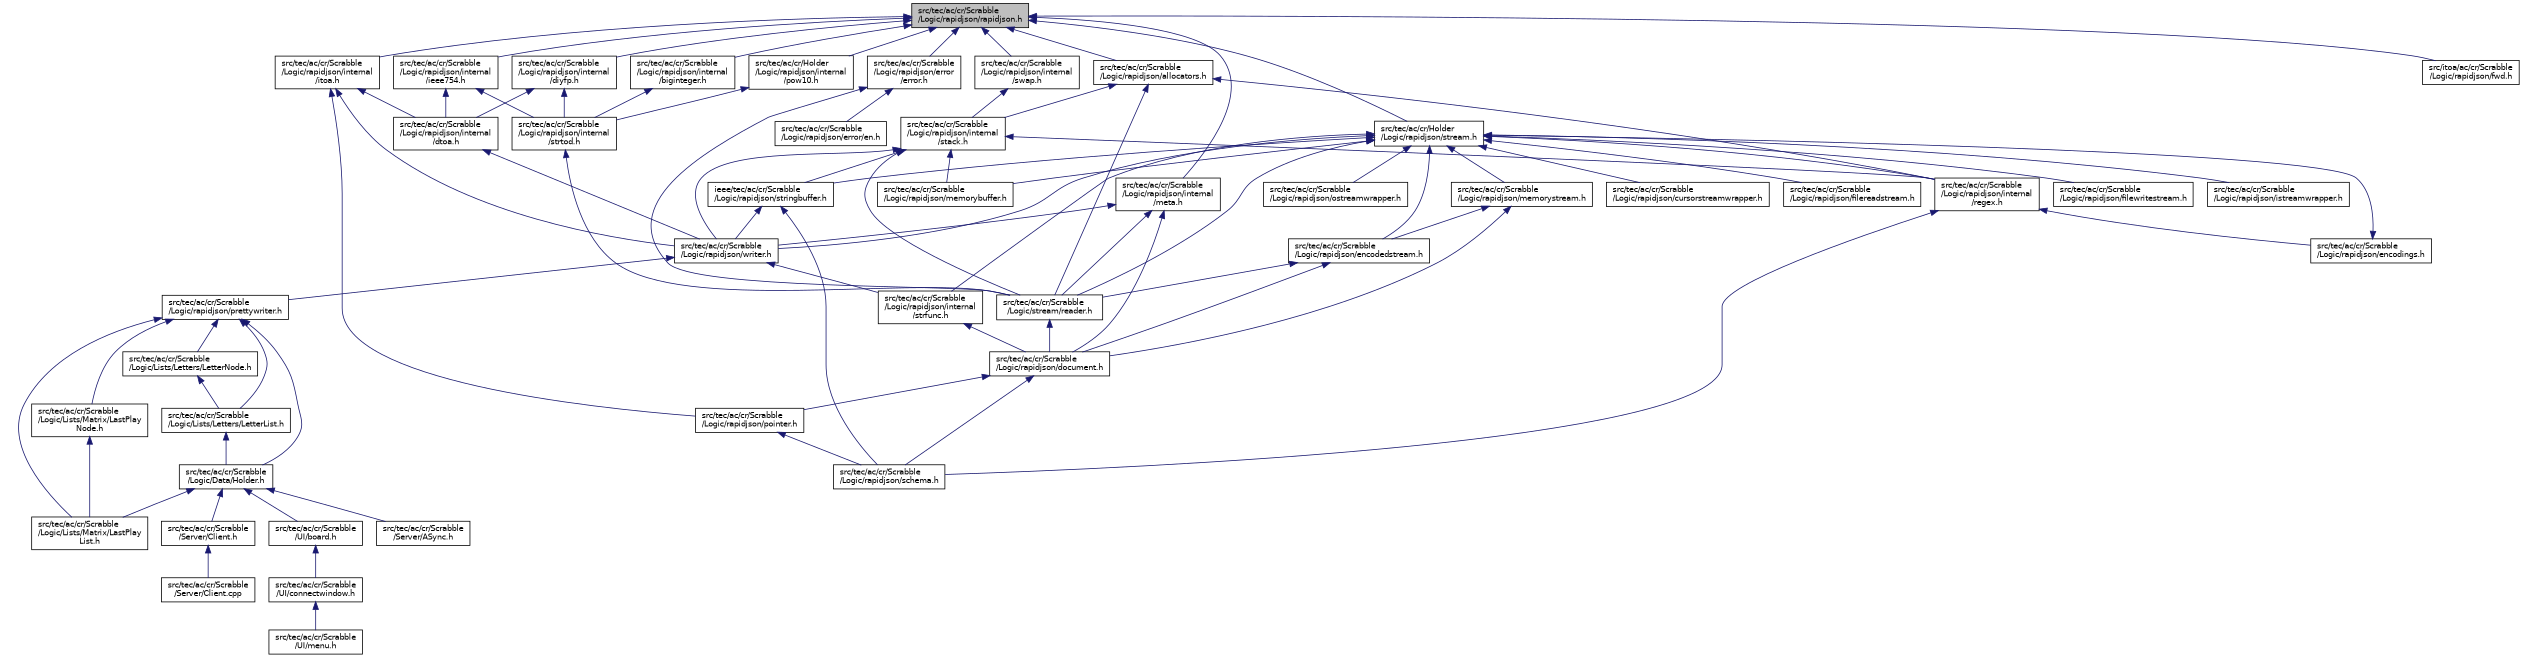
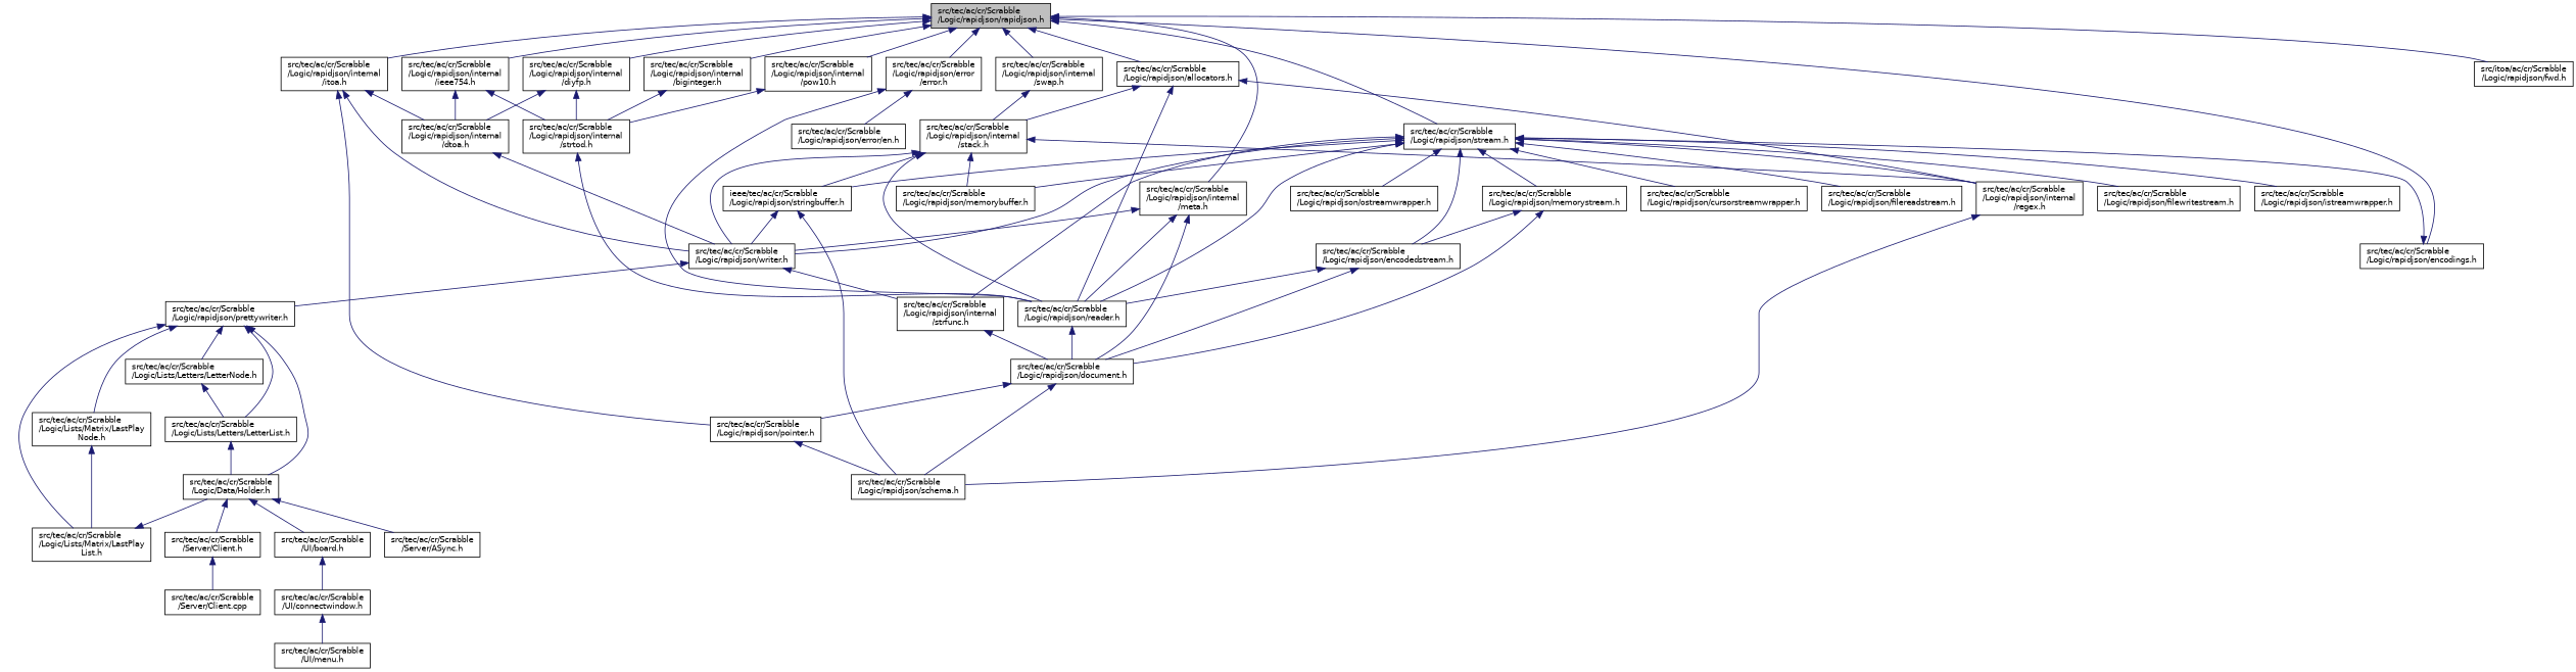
  digraph {
    node [color=black fillcolor=white fontname=Helvetica fontsize=10 shape=record style=filled]
    edge [color=midnightblue dir=back fontname=Helvetica fontsize=10 labelfontname=Helvetica labelfontsize=10 style=solid]
    n1 [fillcolor=grey75 fontcolor=black height=0.2 label="src/tec/ac/cr/Scrabble\l/Logic/rapidjson/rapidjson.h" width=0.4]
-   n2 [height=0.2 label="src/tec/ac/cr/Holder\l/Logic/rapidjson/stream.h" width=0.4]
+   n2 [height=0.2 label="src/tec/ac/cr/Scrabble\l/Logic/rapidjson/stream.h" width=0.4]
    n3 [height=0.2 label="src/tec/ac/cr/Scrabble\l/Logic/rapidjson/encodings.h" width=0.4]
    n4 [height=0.2 label="src/tec/ac/cr/Scrabble\l/Logic/rapidjson/internal\l/meta.h" width=0.4]
    n5 [height=0.2 label="src/tec/ac/cr/Scrabble\l/Logic/rapidjson/allocators.h" width=0.4]
    n6 [height=0.2 label="src/tec/ac/cr/Scrabble\l/Logic/rapidjson/internal\l/swap.h" width=0.4]
    n7 [height=0.2 label="src/tec/ac/cr/Scrabble\l/Logic/rapidjson/internal\l/itoa.h" width=0.4]
    n8 [height=0.2 label="src/tec/ac/cr/Scrabble\l/Logic/rapidjson/internal\l/diyfp.h" width=0.4]
    n9 [height=0.2 label="src/tec/ac/cr/Scrabble\l/Logic/rapidjson/internal\l/ieee754.h" width=0.4]
    n10 [height=0.2 label="src/tec/ac/cr/Scrabble\l/Logic/rapidjson/internal\l/biginteger.h" width=0.4]
-   n11 [height=0.2 label="src/tec/ac/cr/Holder\l/Logic/rapidjson/internal\l/pow10.h" width=0.4]
+   n11 [height=0.2 label="src/tec/ac/cr/Scrabble\l/Logic/rapidjson/internal\l/pow10.h" width=0.4]
    n12 [height=0.2 label="src/tec/ac/cr/Scrabble\l/Logic/rapidjson/error\l/error.h" width=0.4]
    n13 [height=0.2 label="src/itoa/ac/cr/Scrabble\l/Logic/rapidjson/fwd.h" width=0.4]
    n14 [height=0.2 label="src/tec/ac/cr/Scrabble\l/Logic/rapidjson/writer.h" width=0.4]
    n15 [height=0.2 label="src/tec/ac/cr/Scrabble\l/Logic/rapidjson/internal\l/strfunc.h" width=0.4]
    n16 [height=0.2 label="ieee/tec/ac/cr/Scrabble\l/Logic/rapidjson/stringbuffer.h" width=0.4]
-   n17 [height=0.2 label="src/tec/ac/cr/Scrabble\l/Logic/stream/reader.h" width=0.4]
+   n17 [height=0.2 label="src/tec/ac/cr/Scrabble\l/Logic/rapidjson/reader.h" width=0.4]
    n18 [height=0.2 label="src/tec/ac/cr/Scrabble\l/Logic/rapidjson/encodedstream.h" width=0.4]
    n19 [height=0.2 label="src/tec/ac/cr/Scrabble\l/Logic/rapidjson/memorystream.h" width=0.4]
    n20 [height=0.2 label="src/tec/ac/cr/Scrabble\l/Logic/rapidjson/cursorstreamwrapper.h" width=0.4]
    n21 [height=0.2 label="src/tec/ac/cr/Scrabble\l/Logic/rapidjson/filereadstream.h" width=0.4]
    n22 [height=0.2 label="src/tec/ac/cr/Scrabble\l/Logic/rapidjson/filewritestream.h" width=0.4]
    n23 [height=0.2 label="src/tec/ac/cr/Scrabble\l/Logic/rapidjson/internal\l/regex.h" width=0.4]
    n24 [height=0.2 label="src/tec/ac/cr/Scrabble\l/Logic/rapidjson/istreamwrapper.h" width=0.4]
    n25 [height=0.2 label="src/tec/ac/cr/Scrabble\l/Logic/rapidjson/memorybuffer.h" width=0.4]
    n26 [height=0.2 label="src/tec/ac/cr/Scrabble\l/Logic/rapidjson/ostreamwrapper.h" width=0.4]
    n27 [height=0.2 label="src/tec/ac/cr/Scrabble\l/Logic/rapidjson/document.h" width=0.4]
    n28 [height=0.2 label="src/tec/ac/cr/Scrabble\l/Logic/rapidjson/internal\l/stack.h" width=0.4]
    n29 [height=0.2 label="src/tec/ac/cr/Scrabble\l/Logic/rapidjson/pointer.h" width=0.4]
    n30 [height=0.2 label="src/tec/ac/cr/Scrabble\l/Logic/rapidjson/internal\l/dtoa.h" width=0.4]
    n31 [height=0.2 label="src/tec/ac/cr/Scrabble\l/Logic/rapidjson/internal\l/strtod.h" width=0.4]
    n32 [height=0.2 label="src/tec/ac/cr/Scrabble\l/Logic/rapidjson/error/en.h" width=0.4]
    n33 [height=0.2 label="src/tec/ac/cr/Scrabble\l/Logic/rapidjson/prettywriter.h" width=0.4]
    n34 [height=0.2 label="src/tec/ac/cr/Scrabble\l/Logic/rapidjson/schema.h" width=0.4]
    n35 [height=0.2 label="src/tec/ac/cr/Scrabble\l/Logic/Data/Holder.h" width=0.4]
    n36 [height=0.2 label="src/tec/ac/cr/Scrabble\l/Logic/Lists/Letters/LetterNode.h" width=0.4]
    n37 [height=0.2 label="src/tec/ac/cr/Scrabble\l/Logic/Lists/Letters/LetterList.h" width=0.4]
    n38 [height=0.2 label="src/tec/ac/cr/Scrabble\l/Logic/Lists/Matrix/LastPlay\lNode.h" width=0.4]
    n39 [height=0.2 label="src/tec/ac/cr/Scrabble\l/Logic/Lists/Matrix/LastPlay\lList.h" width=0.4]
    n40 [height=0.2 label="src/tec/ac/cr/Scrabble\l/Server/Client.h" width=0.4]
    n41 [height=0.2 label="src/tec/ac/cr/Scrabble\l/UI/board.h" width=0.4]
    n42 [height=0.2 label="src/tec/ac/cr/Scrabble\l/Server/ASync.h" width=0.4]
    n43 [height=0.2 label="src/tec/ac/cr/Scrabble\l/Server/Client.cpp" width=0.4]
    n44 [height=0.2 label="src/tec/ac/cr/Scrabble\l/UI/connectwindow.h" width=0.4]
    n45 [height=0.2 label="src/tec/ac/cr/Scrabble\l/UI/menu.h" width=0.4]
    n1 -> n2
-   n23 -> n3
+   n1 -> n3
    n1 -> n4
    n1 -> n5
    n1 -> n6
    n1 -> n7
    n1 -> n8
    n1 -> n9
    n1 -> n10
    n1 -> n11
    n1 -> n12
    n1 -> n13
    n2 -> n14
    n2 -> n15
    n2 -> n16
    n2 -> n17
    n2 -> n18
    n2 -> n19
    n2 -> n20
    n2 -> n21
    n2 -> n22
    n2 -> n23
    n2 -> n24
    n2 -> n25
    n2 -> n26
    n3 -> n2
    n4 -> n14
    n4 -> n17
    n4 -> n27
    n5 -> n17
    n5 -> n23
    n5 -> n28
    n6 -> n28
    n7 -> n14
    n7 -> n29
    n7 -> n30
    n8 -> n30
    n8 -> n31
    n9 -> n30
    n9 -> n31
    n10 -> n31
    n11 -> n31
    n12 -> n17
    n12 -> n32
    n14 -> n15
    n14 -> n33
    n15 -> n27
    n16 -> n14
    n16 -> n34
    n17 -> n27
    n18 -> n17
    n18 -> n27
    n19 -> n18
    n19 -> n27
    n23 -> n34
    n27 -> n29
    n27 -> n34
    n28 -> n14
    n28 -> n16
    n28 -> n17
    n28 -> n23
    n28 -> n25
    n29 -> n34
    n30 -> n14
    n31 -> n17
    n33 -> n35
    n33 -> n36
    n33 -> n37
    n33 -> n38
    n33 -> n39
    n35 -> n40
    n35 -> n41
    n35 -> n42
    n36 -> n37
    n37 -> n35
    n38 -> n39
-   n35 -> n39
+   n39 -> n35
    n40 -> n43
    n41 -> n44
    n44 -> n45
  }
